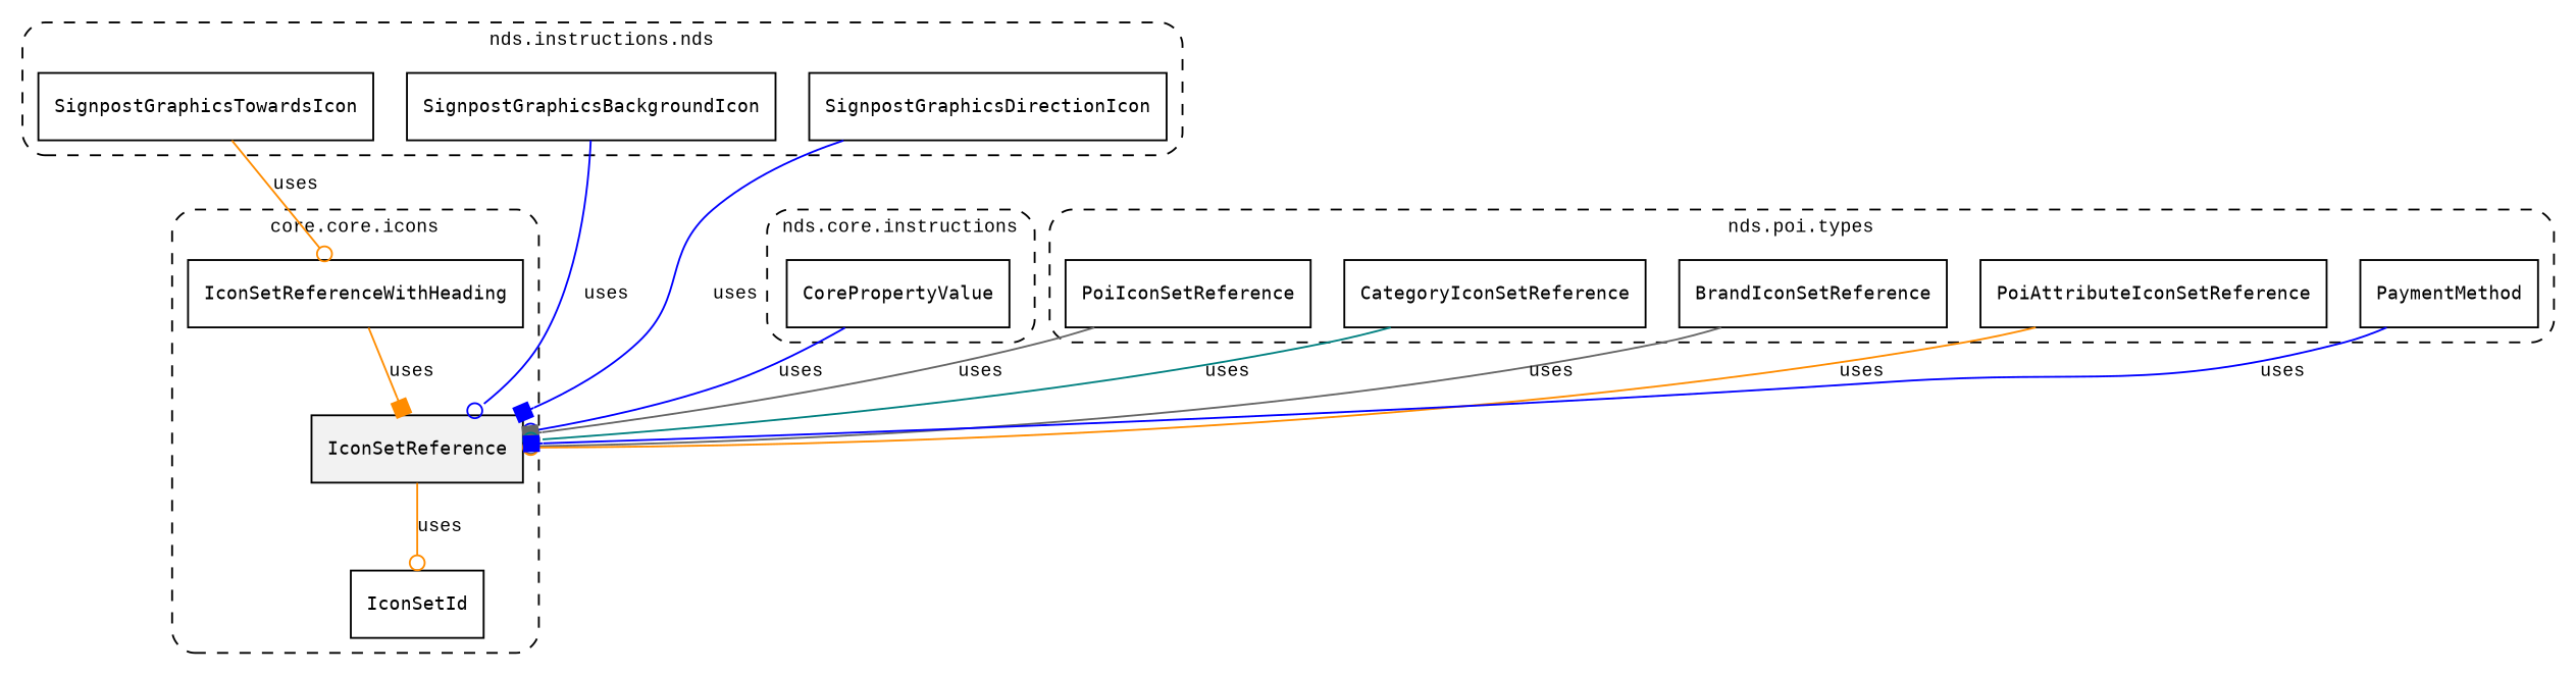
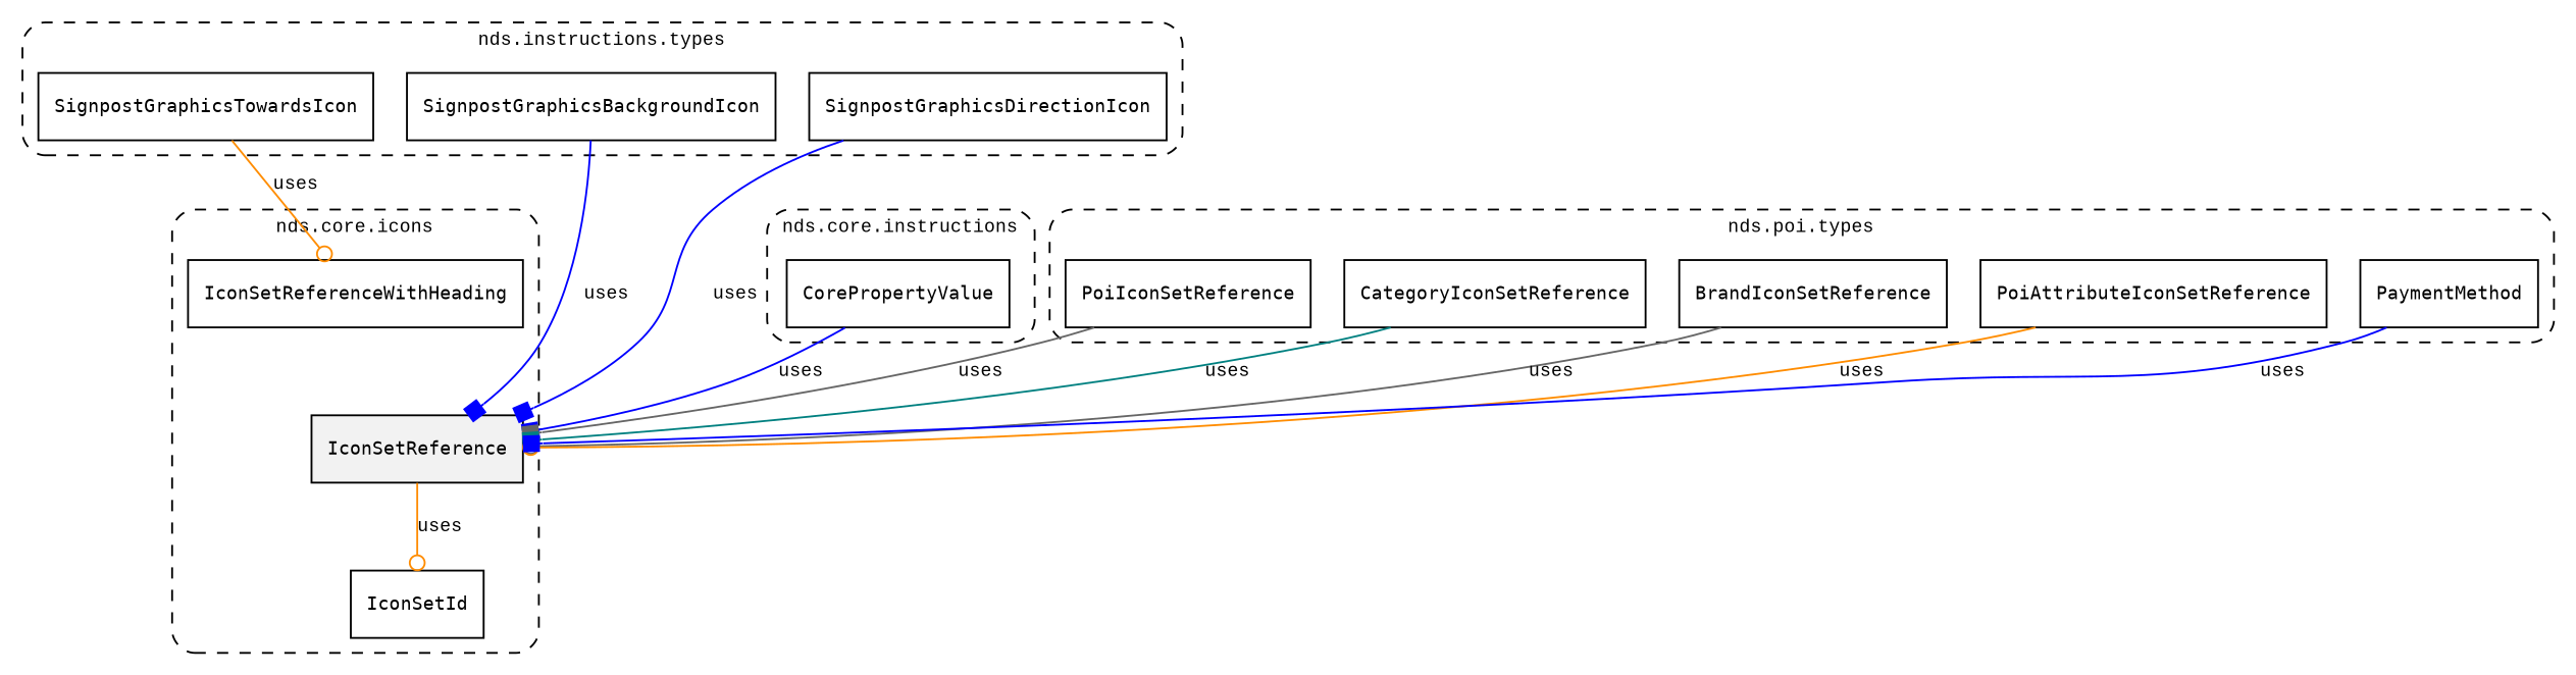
  digraph {
    fontname="Liberation Mono"
    fontsize=10
    rankdir=TB
    node [fontname="Liberation Mono" fontsize=10 shape=box]
    edge [arrowhead=box color=darkorange fontname="Liberation Mono" fontsize=10]
    n1 [fillcolor="#0000000D" label=<<font face="monospace"><table align="center" border="0" cellspacing="0" cellpadding="0"><tr><td href="../../../content/packages/nds.core.icons.html#Subtype-IconSetReference" title="Subtype defined in nds.core.icons">IconSetReference</td></tr></table></font>> style=filled]
    n2 [label=<<font face="monospace"><table align="center" border="0" cellspacing="0" cellpadding="0"><tr><td href="../../../content/packages/nds.core.icons.html#Subtype-IconSetId" title="Subtype defined in nds.core.icons">IconSetId</td></tr></table></font>>]
    n3 [label=<<font face="monospace"><table align="center" border="0" cellspacing="0" cellpadding="0"><tr><td href="../../../content/packages/nds.core.icons.html#Structure-IconSetReferenceWithHeading" title="Structure defined in nds.core.icons">IconSetReferenceWithHeading</td></tr></table></font>>]
    n4 [label=<<font face="monospace"><table align="center" border="0" cellspacing="0" cellpadding="0"><tr><td href="../../../content/packages/nds.core.properties.html#Choice-CorePropertyValue" title="Choice defined in nds.core.properties">CorePropertyValue</td></tr></table></font>>]
    n5 [label=<<font face="monospace"><table align="center" border="0" cellspacing="0" cellpadding="0"><tr><td href="../../../content/packages/nds.instructions.types.html#Subtype-SignpostGraphicsBackgroundIcon" title="Subtype defined in nds.instructions.types">SignpostGraphicsBackgroundIcon</td></tr></table></font>>]
    n6 [label=<<font face="monospace"><table align="center" border="0" cellspacing="0" cellpadding="0"><tr><td href="../../../content/packages/nds.instructions.types.html#Subtype-SignpostGraphicsTowardsIcon" title="Subtype defined in nds.instructions.types">SignpostGraphicsTowardsIcon</td></tr></table></font>>]
    n7 [label=<<font face="monospace"><table align="center" border="0" cellspacing="0" cellpadding="0"><tr><td href="../../../content/packages/nds.instructions.types.html#Subtype-SignpostGraphicsDirectionIcon" title="Subtype defined in nds.instructions.types">SignpostGraphicsDirectionIcon</td></tr></table></font>>]
    n8 [label=<<font face="monospace"><table align="center" border="0" cellspacing="0" cellpadding="0"><tr><td href="../../../content/packages/nds.poi.types.html#Subtype-PoiIconSetReference" title="Subtype defined in nds.poi.types">PoiIconSetReference</td></tr></table></font>>]
    n9 [label=<<font face="monospace"><table align="center" border="0" cellspacing="0" cellpadding="0"><tr><td href="../../../content/packages/nds.poi.types.html#Subtype-CategoryIconSetReference" title="Subtype defined in nds.poi.types">CategoryIconSetReference</td></tr></table></font>>]
    n10 [label=<<font face="monospace"><table align="center" border="0" cellspacing="0" cellpadding="0"><tr><td href="../../../content/packages/nds.poi.types.html#Subtype-BrandIconSetReference" title="Subtype defined in nds.poi.types">BrandIconSetReference</td></tr></table></font>>]
    n11 [label=<<font face="monospace"><table align="center" border="0" cellspacing="0" cellpadding="0"><tr><td href="../../../content/packages/nds.poi.types.html#Subtype-PoiAttributeIconSetReference" title="Subtype defined in nds.poi.types">PoiAttributeIconSetReference</td></tr></table></font>>]
    n12 [label=<<font face="monospace"><table align="center" border="0" cellspacing="0" cellpadding="0"><tr><td href="../../../content/packages/nds.poi.types.html#Structure-PaymentMethod" title="Structure defined in nds.poi.types">PaymentMethod</td></tr></table></font>>]
    subgraph cluster_1 {
-     label="core.core.icons"
+     label="nds.core.icons"
      style="dashed, rounded"
      n1
      n2
      n3
    }
    subgraph cluster_2 {
      label="nds.core.instructions"
      style="dashed, rounded"
      n4
    }
    subgraph cluster_3 {
-     label="nds.instructions.nds"
+     label="nds.instructions.types"
      style="dashed, rounded"
      n5
      n6
      n7
    }
    subgraph cluster_4 {
      label="nds.poi.types"
      style="dashed, rounded"
      n8
      n9
      n10
      n11
      n12
    }
    n1 -> n2 [arrowhead=odot label=uses]
-   n3 -> n1 [label=uses]
-   n4 -> n1 [arrowhead=odot color=blue label=uses]
-   n5 -> n1 [arrowhead=odot color=blue label=uses]
+   n4 -> n1 [color=blue label=uses]
+   n5 -> n1 [color=blue label=uses]
    n6 -> n3 [arrowhead=odot label=uses]
    n7 -> n1 [color=blue label=uses]
    n8 -> n1 [color=gray40 label=uses]
-   n9 -> n1 [arrowhead=odot color=teal label=uses]
+   n9 -> n1 [color=teal label=uses]
    n10 -> n1 [arrowhead=odot color=gray40 label=uses]
    n11 -> n1 [arrowhead=odot label=uses]
    n12 -> n1 [color=blue label=uses]
  }
